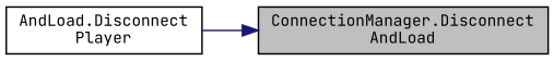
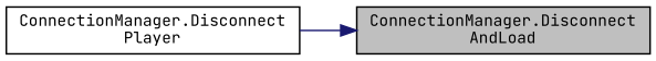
  digraph {
    rankdir=RL
    fontname="JetBrains Mono"
    node [color=black fontname="JetBrains Mono" fontsize=10 shape=record]
    n1 [fillcolor=grey75 fontcolor=black height=0.2 label="ConnectionManager.Disconnect\lAndLoad" style=filled width=0.4]
-   n2 [height=0.2 label="AndLoad.Disconnect\lPlayer" width=0.4]
+   n2 [height=0.2 label="ConnectionManager.Disconnect\lPlayer" width=0.4]
    n1 -> n2 [color=midnightblue dir=back fontname="JetBrains Mono" fontsize=10 labelfontname=Helvetica labelfontsize=10 style=solid]
  }
